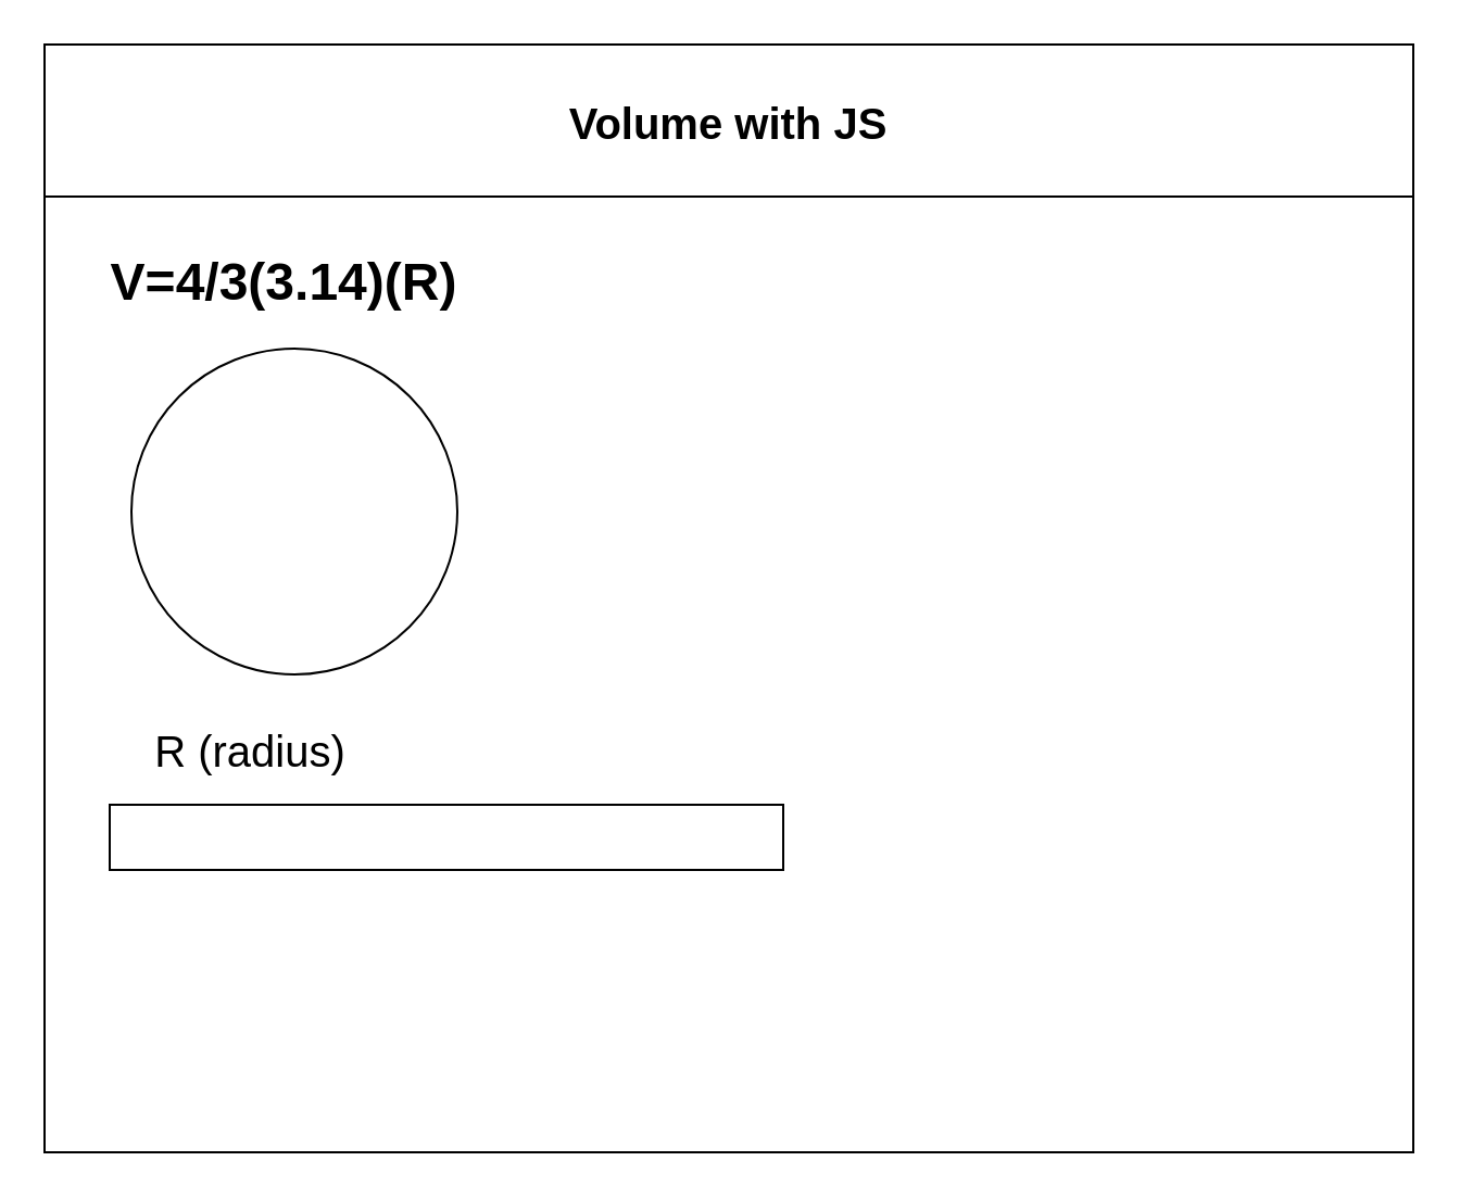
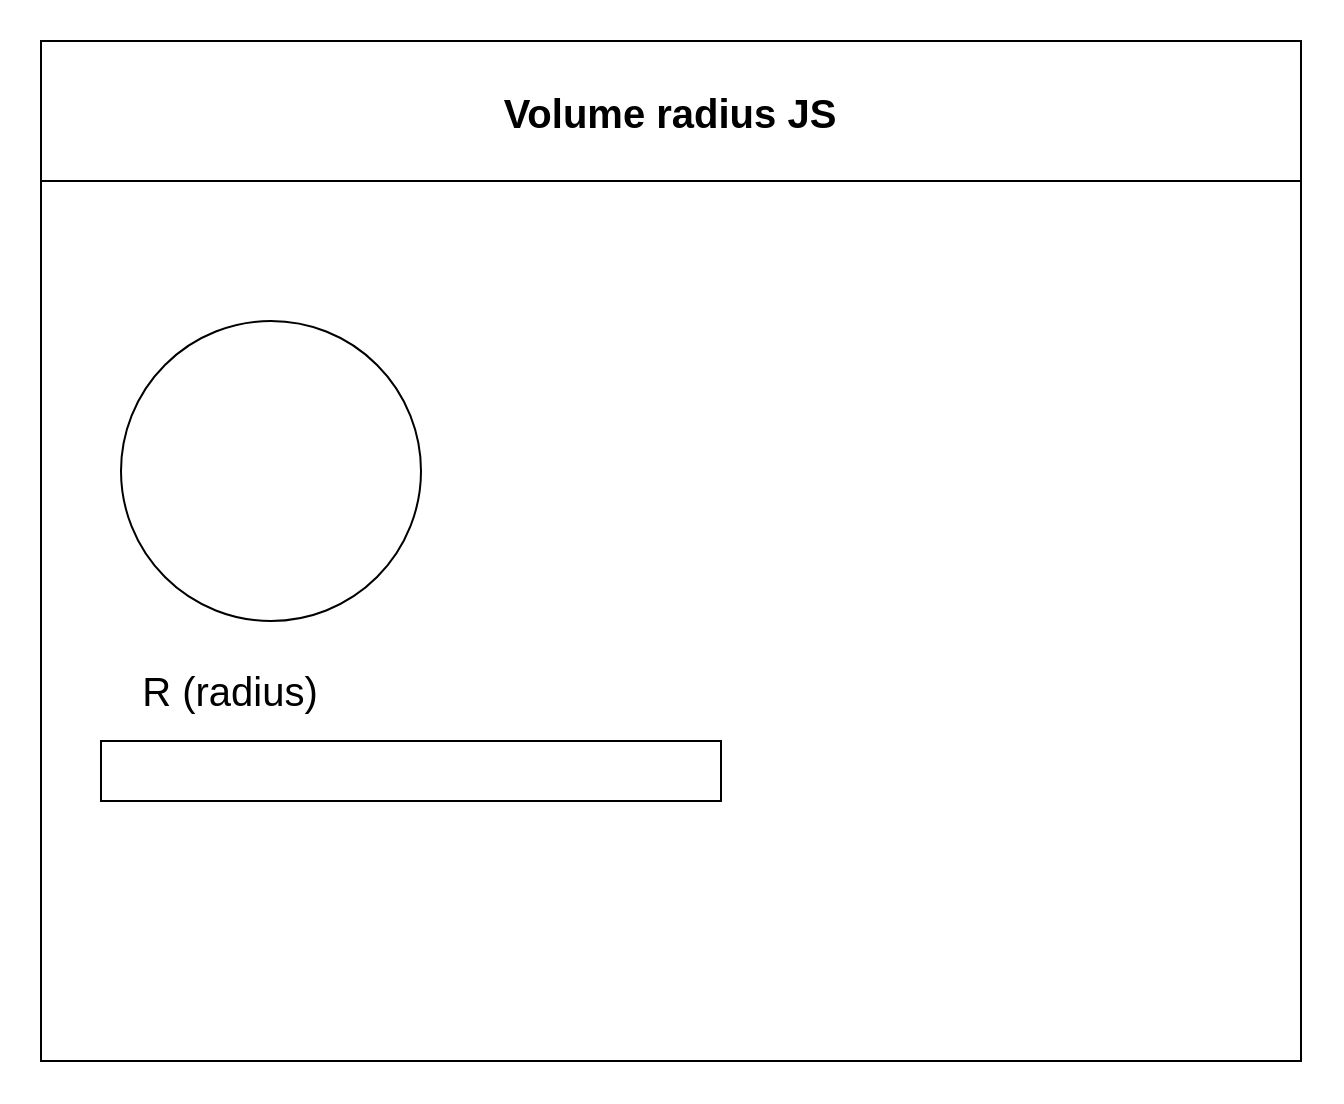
  <mxCell id="0" />
  <mxCell id="1" parent="0" />
- <mxCell id="2" value="Volume with JS" style="swimlane;startSize=70;fontSize=20;" vertex="1" parent="1"><mxGeometry x="20" y="20" width="630" height="510" as="geometry" /></mxCell>
+ <mxCell id="2" value="Volume radius JS" style="swimlane;startSize=70;fontSize=20;" vertex="1" parent="1"><mxGeometry x="20" y="20" width="630" height="510" as="geometry" /></mxCell>
  <mxCell id="3" value="" style="ellipse;whiteSpace=wrap;html=1;aspect=fixed;fontSize=20;" vertex="1" parent="2"><mxGeometry x="40" y="140" width="150" height="150" as="geometry" /></mxCell>
  <mxCell id="4" value="" style="rounded=0;whiteSpace=wrap;html=1;fontSize=20;" vertex="1" parent="2"><mxGeometry x="30" y="350" width="310" height="30" as="geometry" /></mxCell>
- <mxCell id="5" value="V=4/3(3.14)(R)" style="text;strokeColor=none;fillColor=none;html=1;fontSize=24;fontStyle=1;verticalAlign=middle;align=center;" vertex="1" parent="2"><mxGeometry x="60" y="90" width="100" height="40" as="geometry" /></mxCell>
  <mxCell id="6" value="R (radius)" style="text;html=1;strokeColor=none;fillColor=none;align=center;verticalAlign=middle;whiteSpace=wrap;overflow=hidden;fontSize=20;" vertex="1" parent="2"><mxGeometry x="15" y="310" width="160" height="30" as="geometry" /></mxCell>
